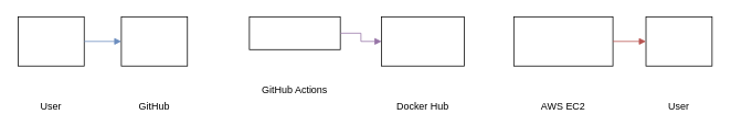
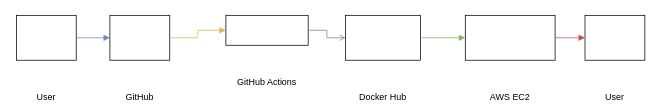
  <mxCell id="0" />
  <mxCell id="1" parent="0" />
  <mxCell id="2" value="&lt;img src=&quot;https://cdn.jsdelivr.net/gh/twitter/twemoji@14.0.2/assets/svg/1f464.svg&quot; width=&quot;32&quot; height=&quot;32&quot;&gt;&lt;br&gt;User" style="shape=label;verticalLabelPosition=bottom;verticalAlign=top;html=1;whiteSpace=wrap;align=center;" vertex="1" parent="1"><mxGeometry x="20" y="20" width="80" height="60" as="geometry" /></mxCell>
  <mxCell id="3" value="&lt;img src=&quot;https://raw.githubusercontent.com/simple-icons/simple-icons/develop/icons/github.svg&quot; width=&quot;32&quot; height=&quot;32&quot;&gt;&lt;br&gt;GitHub" style="shape=label;verticalLabelPosition=bottom;verticalAlign=top;html=1;whiteSpace=wrap;align=center;" vertex="1" parent="1"><mxGeometry x="145" y="20" width="80" height="60" as="geometry" /></mxCell>
  <mxCell id="4" value="&lt;img src=&quot;https://raw.githubusercontent.com/simple-icons/simple-icons/develop/icons/githubactions.svg&quot; width=&quot;32&quot; height=&quot;32&quot;&gt;&lt;br&gt;GitHub Actions" style="shape=label;verticalLabelPosition=bottom;verticalAlign=top;html=1;whiteSpace=wrap;align=center;" vertex="1" parent="1"><mxGeometry x="300" y="20" width="110" height="40" as="geometry" /></mxCell>
  <mxCell id="5" value="&lt;img src=&quot;https://raw.githubusercontent.com/simple-icons/simple-icons/develop/icons/docker.svg&quot; width=&quot;32&quot; height=&quot;32&quot;&gt;&lt;br&gt;Docker Hub" style="shape=label;verticalLabelPosition=bottom;verticalAlign=top;html=1;whiteSpace=wrap;align=center;" vertex="1" parent="1"><mxGeometry x="460" y="20" width="100" height="60" as="geometry" /></mxCell>
  <mxCell id="6" value="&lt;img src=&quot;https://raw.githubusercontent.com/awslabs/aws-icons-for-plantuml/v14.0/dist/AmazonEC2.png&quot; width=&quot;32&quot; height=&quot;32&quot;&gt;&lt;br&gt;AWS EC2" style="shape=label;verticalLabelPosition=bottom;verticalAlign=top;html=1;whiteSpace=wrap;align=center;" vertex="1" parent="1"><mxGeometry x="620" y="20" width="120" height="60" as="geometry" /></mxCell>
  <mxCell id="7" value="&lt;img src=&quot;https://cdn.jsdelivr.net/gh/twitter/twemoji@14.0.2/assets/svg/1f464.svg&quot; width=&quot;32&quot; height=&quot;32&quot;&gt;&lt;br&gt;User" style="shape=label;verticalLabelPosition=bottom;verticalAlign=top;html=1;whiteSpace=wrap;align=center;" vertex="1" parent="1"><mxGeometry x="780" y="20" width="80" height="60" as="geometry" /></mxCell>
  <mxCell id="8" style="edgeStyle=orthogonalEdgeStyle;rounded=0;orthogonalLoop=1;jettySize=auto;html=1;endArrow=block;endFill=1;strokeColor=#6c8ebf;" edge="1" parent="1" source="2" target="3"><mxGeometry relative="1" as="geometry" /></mxCell>
- <mxCell id="10" style="edgeStyle=orthogonalEdgeStyle;rounded=0;orthogonalLoop=1;jettySize=auto;html=1;endArrow=block;endFill=1;strokeColor=#9673a6;" edge="1" parent="1" source="4" target="5"><mxGeometry relative="1" as="geometry" /></mxCell>
+ <mxCell id="9" style="edgeStyle=orthogonalEdgeStyle;rounded=0;orthogonalLoop=1;jettySize=auto;html=1;endArrow=block;endFill=1;strokeColor=#d6b656;" edge="1" parent="1" source="3" target="4"><mxGeometry relative="1" as="geometry" /></mxCell>
+ <mxCell id="10" style="edgeStyle=orthogonalEdgeStyle;rounded=0;orthogonalLoop=1;jettySize=auto;html=1;endArrow=open;endFill=1;strokeColor=#9673a6;" edge="1" parent="1" source="4" target="5"><mxGeometry relative="1" as="geometry" /></mxCell>
+ <mxCell id="11" style="edgeStyle=orthogonalEdgeStyle;rounded=0;orthogonalLoop=1;jettySize=auto;html=1;endArrow=block;endFill=1;strokeColor=#82b366;" edge="1" parent="1" source="5" target="6"><mxGeometry relative="1" as="geometry" /></mxCell>
  <mxCell id="12" style="edgeStyle=orthogonalEdgeStyle;rounded=0;orthogonalLoop=1;jettySize=auto;html=1;endArrow=block;endFill=1;strokeColor=#b85450;" edge="1" parent="1" source="6" target="7"><mxGeometry relative="1" as="geometry" /></mxCell>
